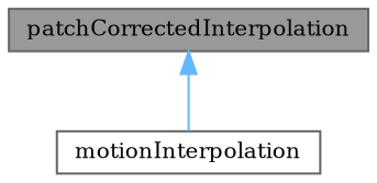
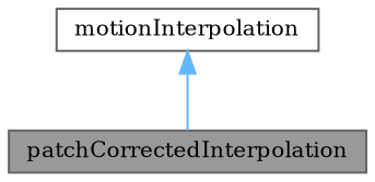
  digraph {
    fontname="DejaVu Serif"
    node [color=gray40 fontname="DejaVu Serif" fontsize=10 shape=box style=filled]
    n1 [fillcolor=grey60 fontcolor=black height=0.2 label=patchCorrectedInterpolation width=0.4]
    n2 [fillcolor=white height=0.2 label=motionInterpolation width=0.4]
-   n1 -> n2 [color=steelblue1 dir=back fontname="DejaVu Serif" fontsize=10 labelfontname=Helvetica labelfontsize=10 style=solid]
+   n2 -> n1 [color=steelblue1 dir=back fontname="DejaVu Serif" fontsize=10 labelfontname=Helvetica labelfontsize=10 style=solid]
  }
